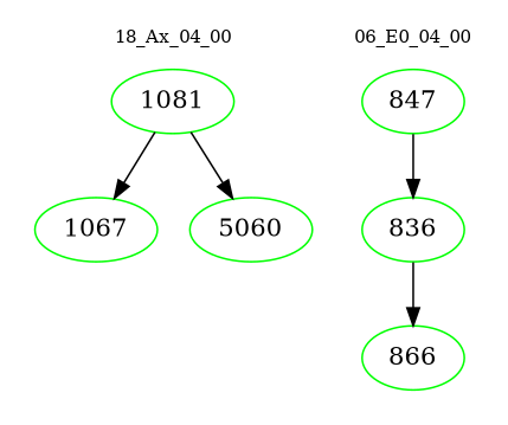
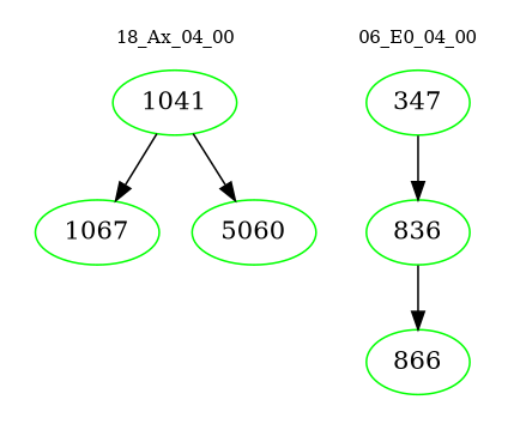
  digraph {
    node [color=green]
    edge [color=black]
    n1 [label=1067]
-   n2 [label=1081]
+   n2 [label=1041]
    n3 [label=5060]
-   n4 [label=847]
+   n4 [label=347]
    n5 [label=836]
    n6 [label=866]
    subgraph cluster_1 {
      color=white
      fontsize=10
      label="18_Ax_04_00"
      n1
      n2
      n3
    }
    subgraph cluster_2 {
      color=white
      fontsize=10
      label="06_E0_04_00"
      n4
      n5
      n6
    }
    n2 -> n1
    n2 -> n3
    n4 -> n5
    n5 -> n6
  }
